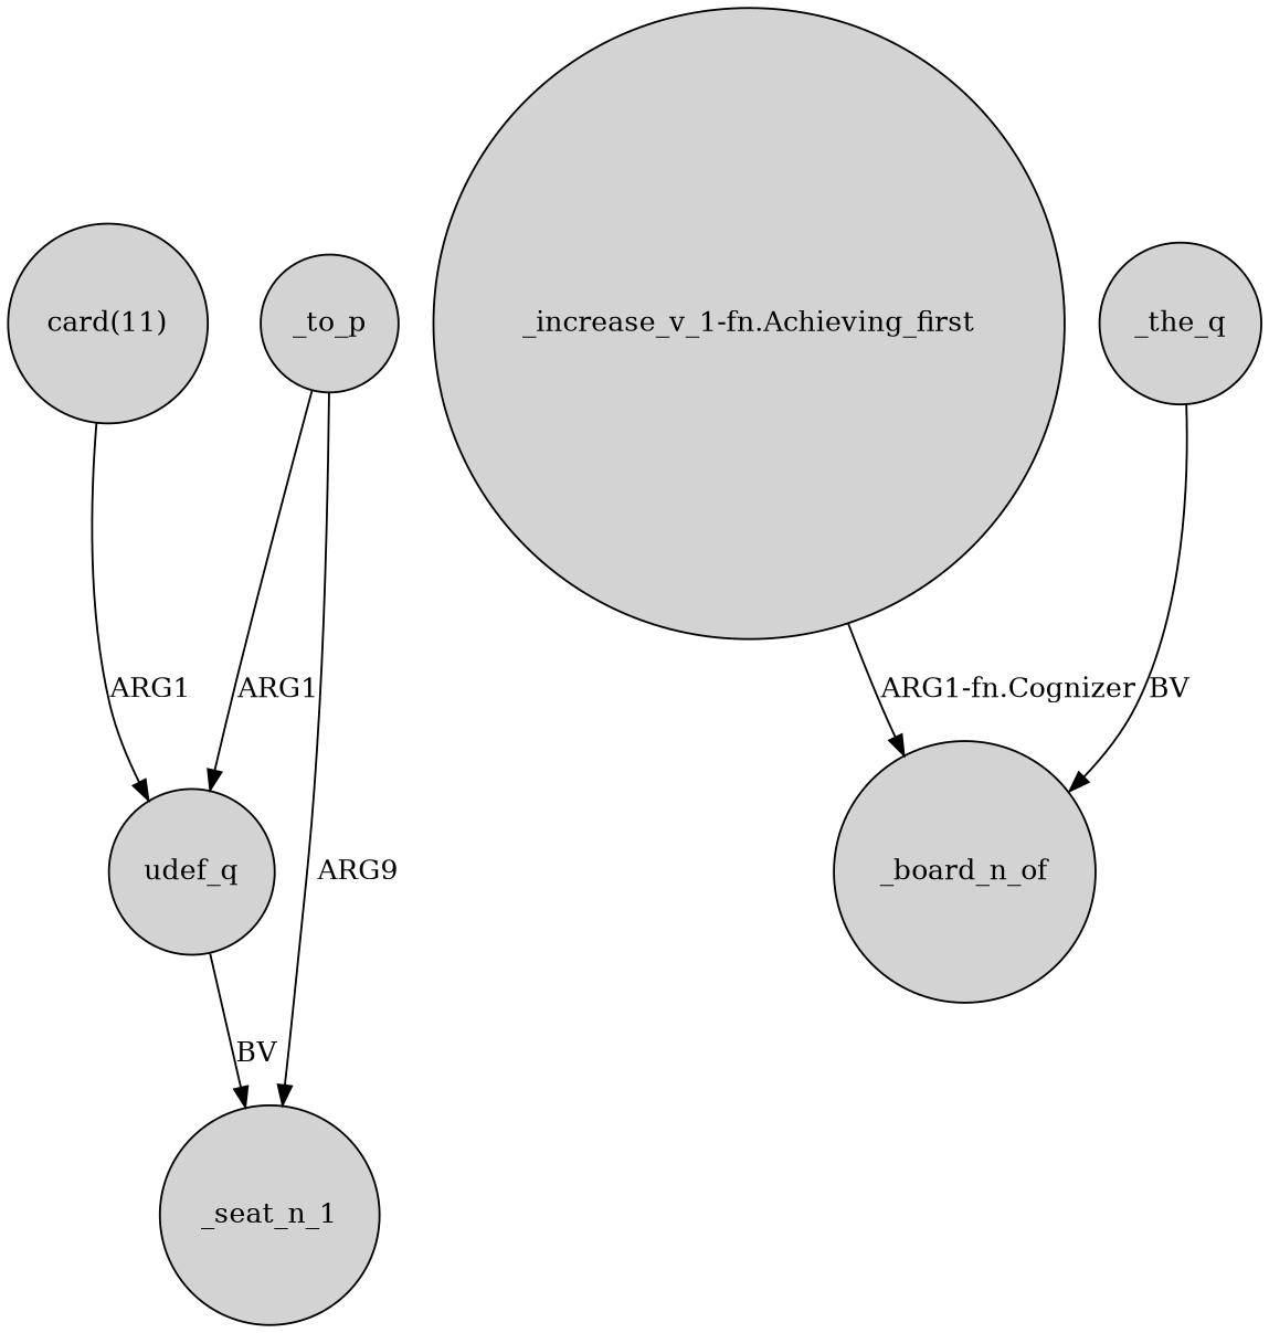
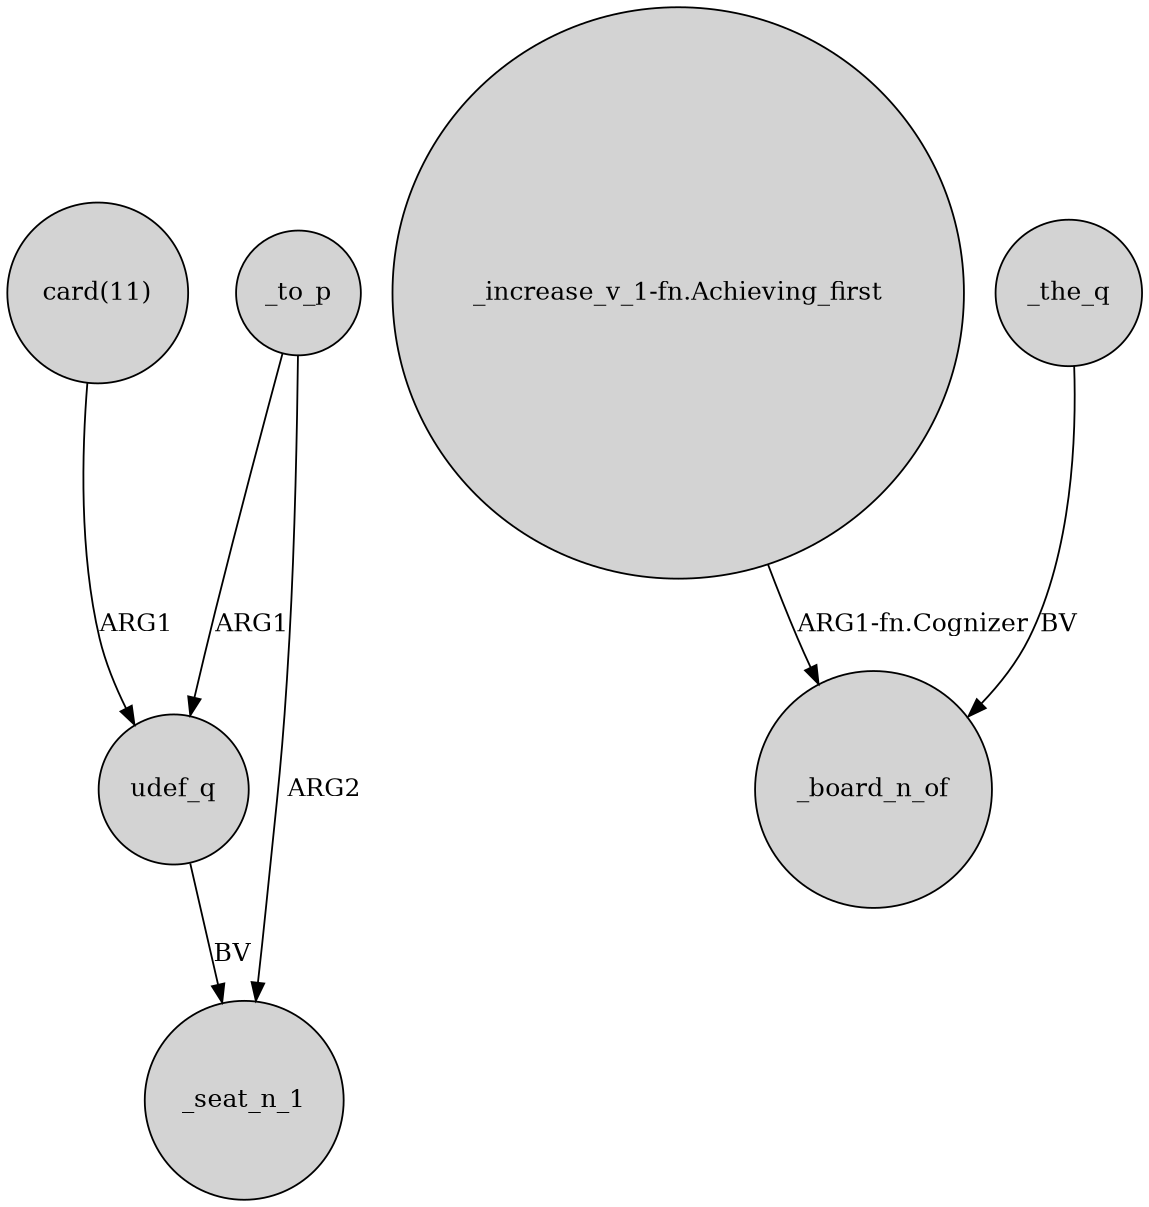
  digraph {
    node [shape=circle style=filled]
    "card(11)"
    udef_q
    "_increase_v_1-fn.Achieving_first"
    _board_n_of
    _seat_n_1
    _the_q
    _to_p
    "card(11)" -> udef_q [label=ARG1]
    udef_q -> _seat_n_1 [label=BV]
    "_increase_v_1-fn.Achieving_first" -> _board_n_of [label="ARG1-fn.Cognizer"]
    _the_q -> _board_n_of [label=BV]
    _to_p -> udef_q [label=ARG1]
-   _to_p -> _seat_n_1 [label=ARG9]
+   _to_p -> _seat_n_1 [label=ARG2]
  }
